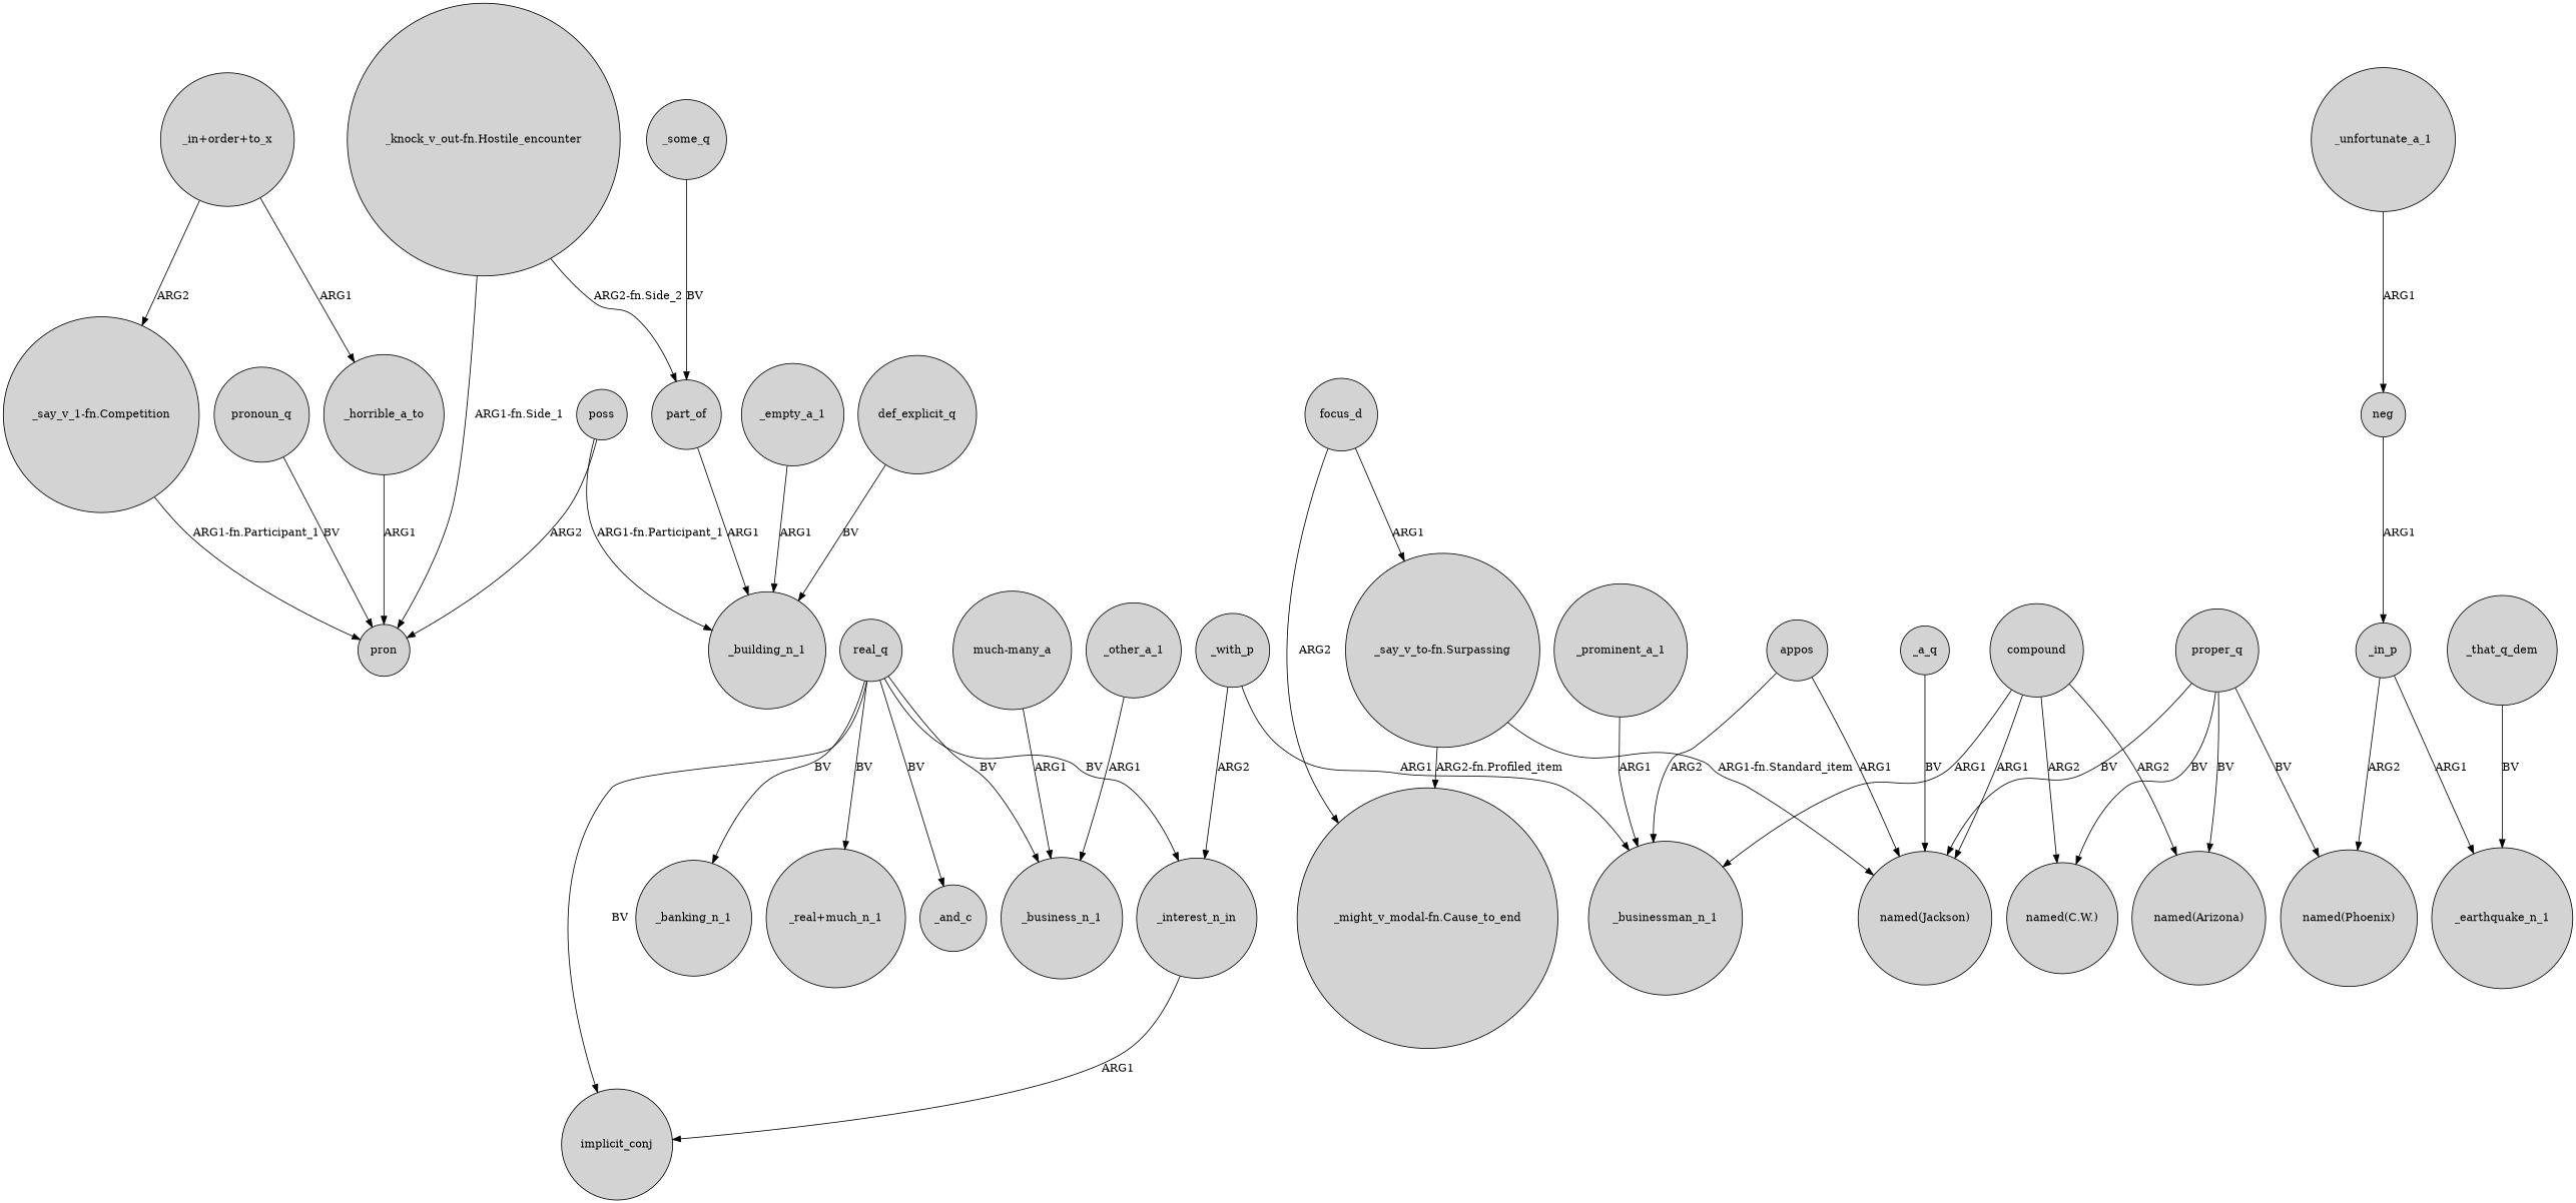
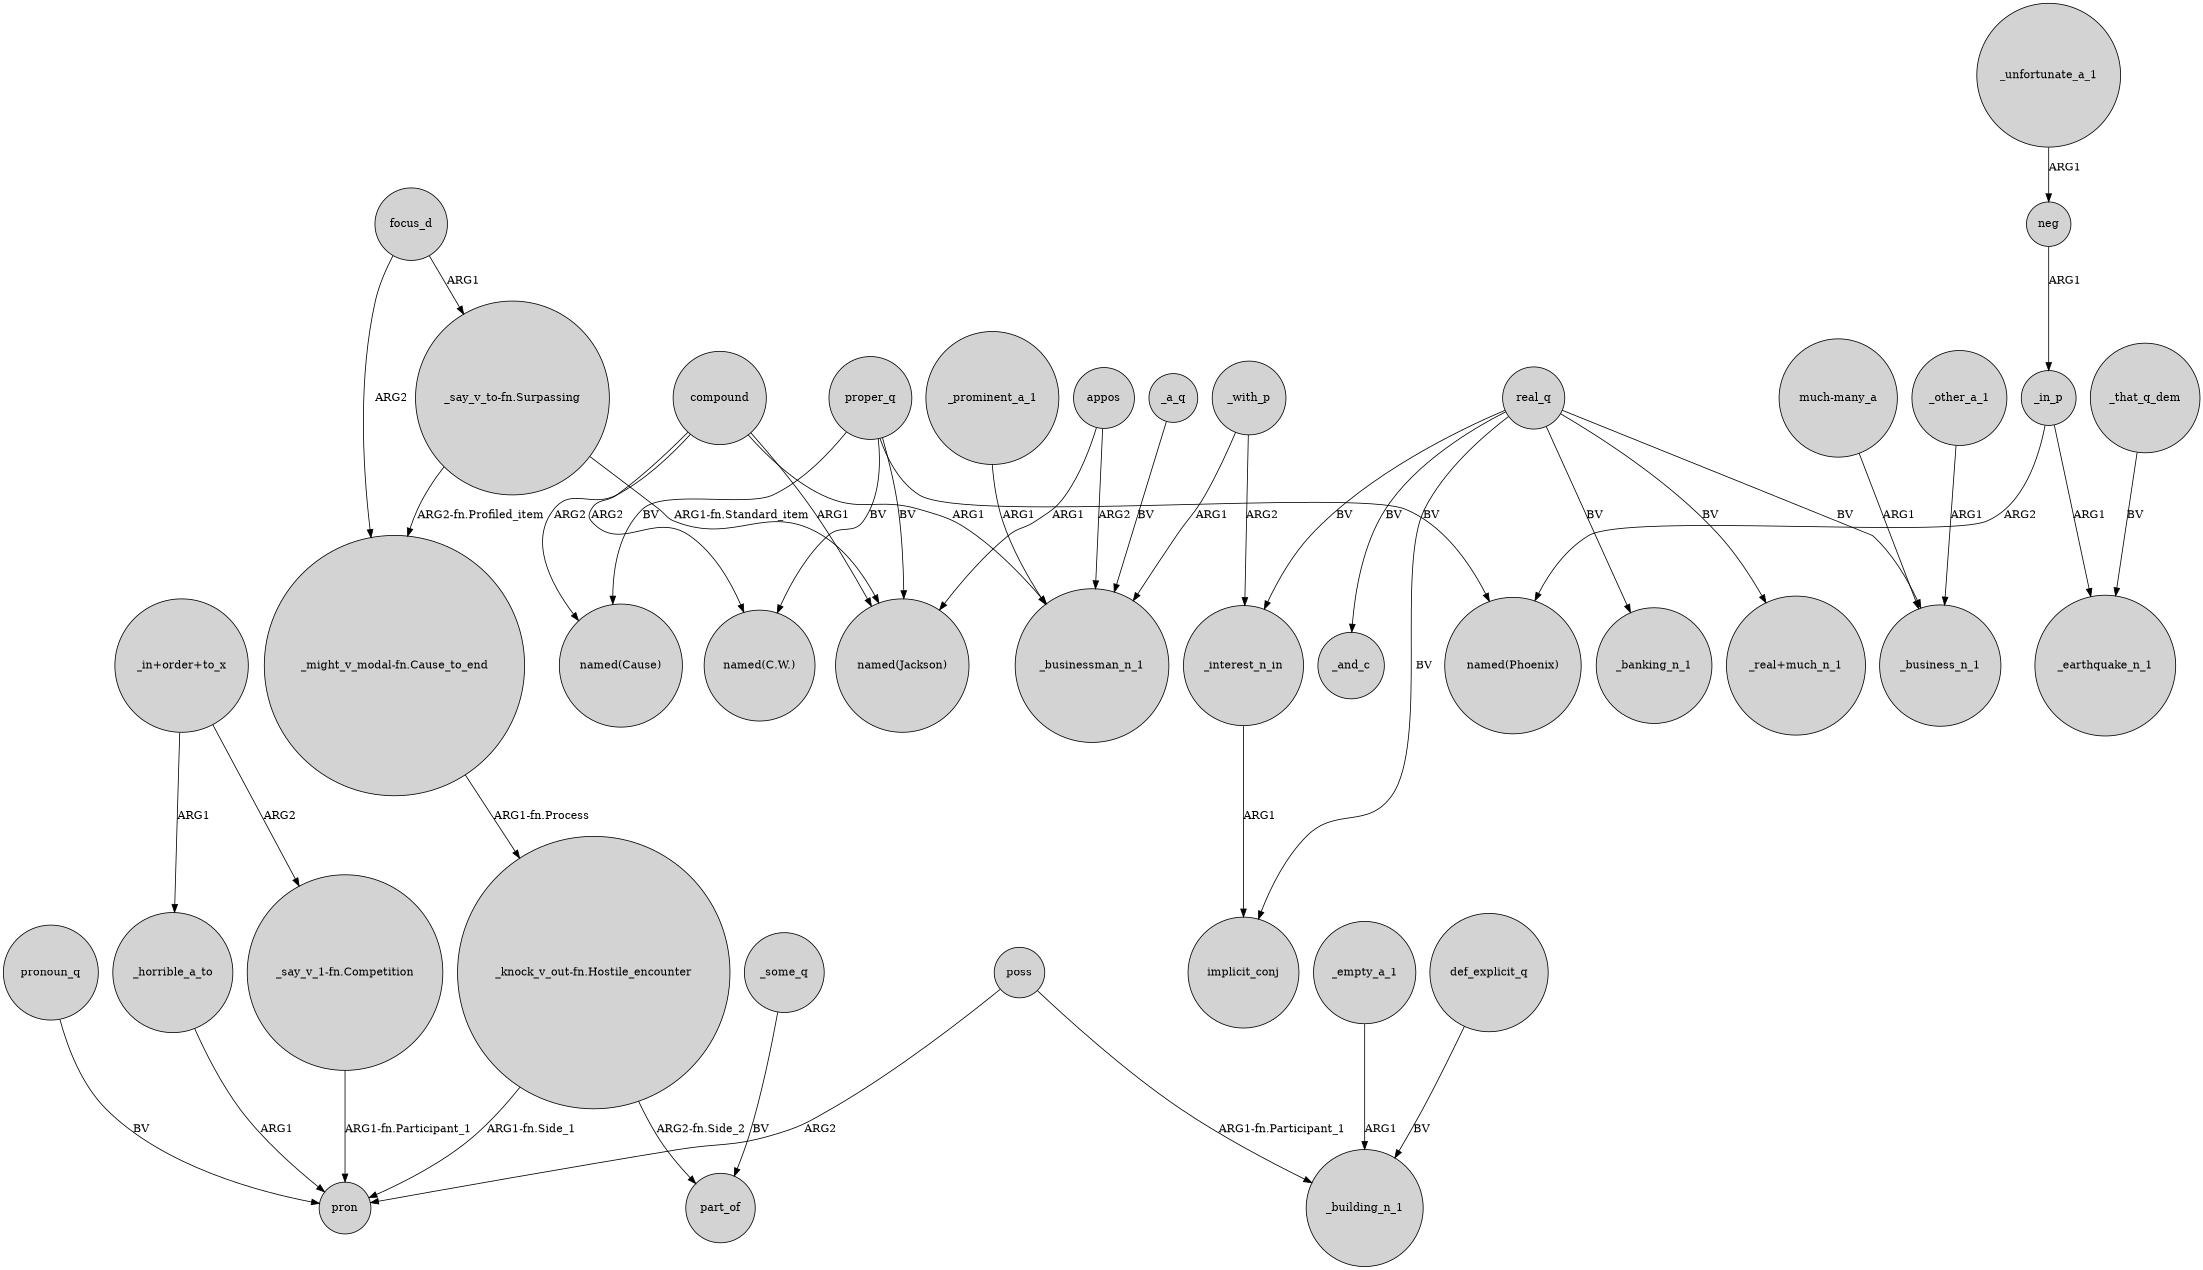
  digraph {
    node [shape=circle style=filled]
    "_in+order+to_x"
    _horrible_a_to
    "_say_v_1-fn.Competition"
    pron
    _interest_n_in
    implicit_conj
    focus_d
    "_might_v_modal-fn.Cause_to_end"
    "_say_v_to-fn.Surpassing"
    "_knock_v_out-fn.Hostile_encounter"
    "named(Jackson)"
    part_of
    proper_q
-   "named(Arizona)"
+   "named(Arizona)" [label="named(Cause)"]
    "named(Phoenix)"
    "named(C.W.)"
    _that_q_dem
    _earthquake_n_1
    _building_n_1
    neg
    _in_p
    n22 [label=real_q]
    _and_c
    _business_n_1
    _banking_n_1
    n26 [label="_real+much_n_1"]
    compound
    _businessman_n_1
    _with_p
    _prominent_a_1
    poss
    pronoun_q
    _empty_a_1
    "much-many_a"
    _some_q
    def_explicit_q
    _unfortunate_a_1
    _other_a_1
    appos
    _a_q
    "_in+order+to_x" -> _horrible_a_to [label=ARG1]
    "_in+order+to_x" -> "_say_v_1-fn.Competition" [label=ARG2]
    _horrible_a_to -> pron [label=ARG1]
    "_say_v_1-fn.Competition" -> pron [label="ARG1-fn.Participant_1"]
    _interest_n_in -> implicit_conj [label=ARG1]
    focus_d -> "_might_v_modal-fn.Cause_to_end" [label=ARG2]
    focus_d -> "_say_v_to-fn.Surpassing" [label=ARG1]
+   "_might_v_modal-fn.Cause_to_end" -> "_knock_v_out-fn.Hostile_encounter" [label="ARG1-fn.Process"]
    "_say_v_to-fn.Surpassing" -> "_might_v_modal-fn.Cause_to_end" [label="ARG2-fn.Profiled_item"]
    "_say_v_to-fn.Surpassing" -> "named(Jackson)" [label="ARG1-fn.Standard_item"]
    "_knock_v_out-fn.Hostile_encounter" -> pron [label="ARG1-fn.Side_1"]
    "_knock_v_out-fn.Hostile_encounter" -> part_of [label="ARG2-fn.Side_2"]
-   part_of -> _building_n_1 [label=ARG1]
    proper_q -> "named(Jackson)" [label=BV]
    proper_q -> "named(Arizona)" [label=BV]
    proper_q -> "named(Phoenix)" [label=BV]
    proper_q -> "named(C.W.)" [label=BV]
    _that_q_dem -> _earthquake_n_1 [label=BV]
    neg -> _in_p [label=ARG1]
    _in_p -> "named(Phoenix)" [label=ARG2]
    _in_p -> _earthquake_n_1 [label=ARG1]
    n22 -> _interest_n_in [label=BV]
    n22 -> implicit_conj [label=BV]
    n22 -> _and_c [label=BV]
    n22 -> _business_n_1 [label=BV]
    n22 -> _banking_n_1 [label=BV]
    n22 -> n26 [label=BV]
    compound -> "named(Jackson)" [label=ARG1]
    compound -> "named(Arizona)" [label=ARG2]
    compound -> "named(C.W.)" [label=ARG2]
    compound -> _businessman_n_1 [label=ARG1]
    _with_p -> _interest_n_in [label=ARG2]
    _with_p -> _businessman_n_1 [label=ARG1]
    _prominent_a_1 -> _businessman_n_1 [label=ARG1]
    poss -> pron [label=ARG2]
    poss -> _building_n_1 [label="ARG1-fn.Participant_1"]
    pronoun_q -> pron [label=BV]
    _empty_a_1 -> _building_n_1 [label=ARG1]
    "much-many_a" -> _business_n_1 [label=ARG1]
    _some_q -> part_of [label=BV]
    def_explicit_q -> _building_n_1 [label=BV]
    _unfortunate_a_1 -> neg [label=ARG1]
    _other_a_1 -> _business_n_1 [label=ARG1]
    appos -> "named(Jackson)" [label=ARG1]
    appos -> _businessman_n_1 [label=ARG2]
-   _a_q -> "named(Jackson)" [label=BV]
+   _a_q -> _businessman_n_1 [label=BV]
  }
